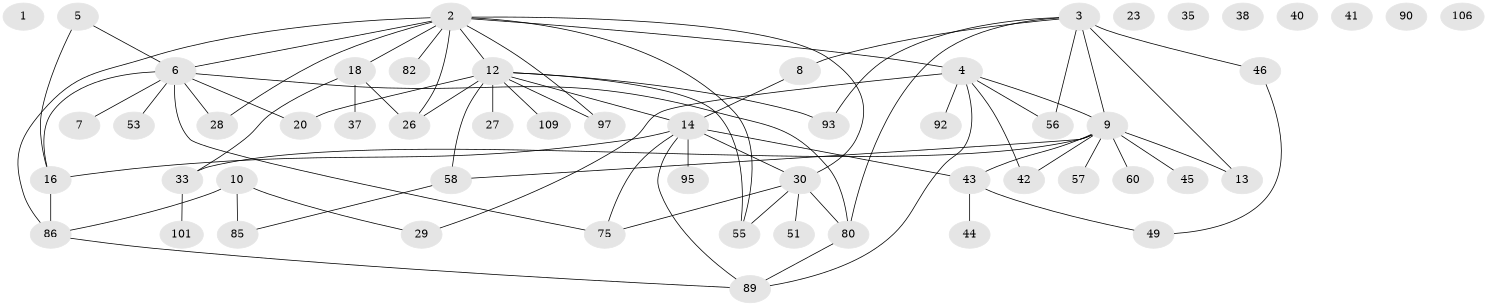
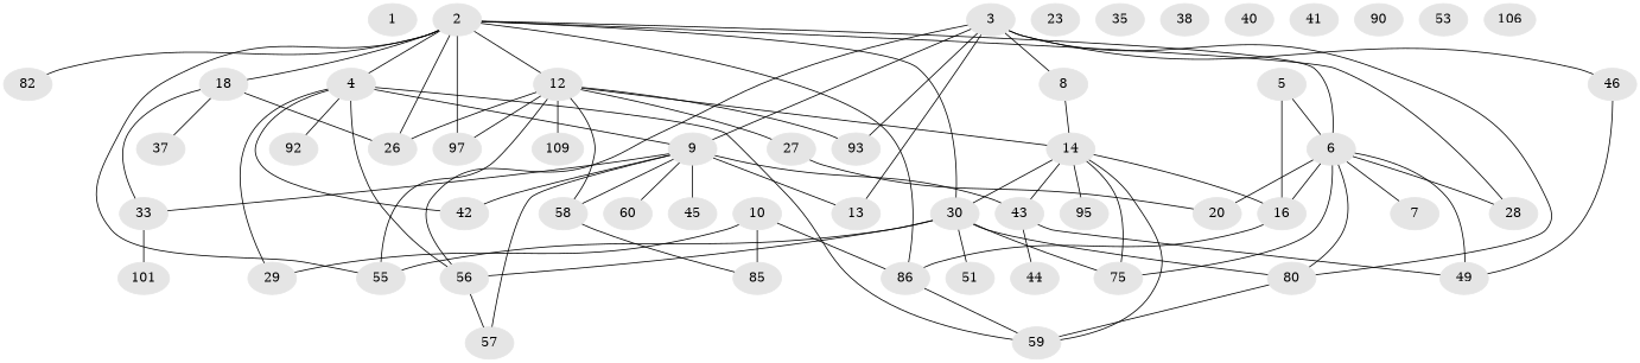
  graph {
    node [color=gray90 style=filled]
    1
    2 [super="+11+68+77+103"]
    4 [super="+34+73+96"]
    6 [super="+21+47+62"]
    12 [super="+17+24+36+54+64"]
    18 [super="+25+39"]
    26 [super="+67"]
    28 [super="+108"]
    30 [super="+31+66+69"]
    55
    82
    86 [super="+104+112"]
    97
    9 [super="+22+32+74+105"]
    56 [super="+91"]
    29 [super="+70"]
    42
-   89
+   89 [label=59]
    92
    75 [super="+78"]
    80 [super="+84"]
    16 [super="+65"]
    7 [super="+111"]
    20
    49 [super="+87"]
    93
    14 [super="+94+98+102"]
    58 [super="+90+110"]
    27 [super="+99"]
    109
    33 [super="+83"]
    37 [super="+61"]
    51 [super="+72"]
    3 [super="+63+71+76+88"]
    8 [super="+79"]
    13
    46 [super="+81"]
    43 [super="+52"]
    45
    57
    60
    5 [super="+19+48"]
    95
    101
    44
    85
    10 [super="+15+59"]
    23
    35
    38
    40 [super="+100"]
    41
    n53 [label=90]
    53
    106
    2 -- 4 [weight=2]
    2 -- 6
    2 -- 12
    2 -- 18
    2 -- 26
    2 -- 28
    2 -- 30
    2 -- 55
    2 -- 82
    2 -- 86 [weight=2]
    2 -- 97
    4 -- 9
    4 -- 56
    4 -- 29
    4 -- 42
    4 -- 89
    4 -- 92
    6 -- 28
    6 -- 75
    6 -- 80
    6 -- 16
    6 -- 7
    6 -- 20
-   6 -- 53
+   6 -- 49
    12 -- 26
    12 -- 55
    12 -- 97
-   12 -- 20 [weight=2]
+   27 -- 20 [weight=2]
    12 -- 93
    12 -- 14
    12 -- 58
    12 -- 27
    12 -- 109
    18 -- 26
    18 -- 33
    18 -- 37
    30 -- 55
+   30 -- 56 [weight=2]
    30 -- 75
    30 -- 80
    30 -- 51
    86 -- 89
    9 -- 42
    9 -- 58
    9 -- 33
    9 -- 13
    9 -- 43
    9 -- 45
    9 -- 57
    9 -- 60
+   56 -- 57
    80 -- 89
    16 -- 86 [weight=2]
    14 -- 30
    14 -- 89
    14 -- 75
    14 -- 16
    14 -- 43
    14 -- 95
    58 -- 85
    33 -- 101
    3 -- 9 [weight=2]
    3 -- 56
    3 -- 80
    3 -- 93
    3 -- 8
    3 -- 13
    3 -- 46
    8 -- 14
    46 -- 49
    43 -- 49
    43 -- 44
    5 -- 6
    5 -- 16
    10 -- 86
    10 -- 29
    10 -- 85 [weight=2]
  }
